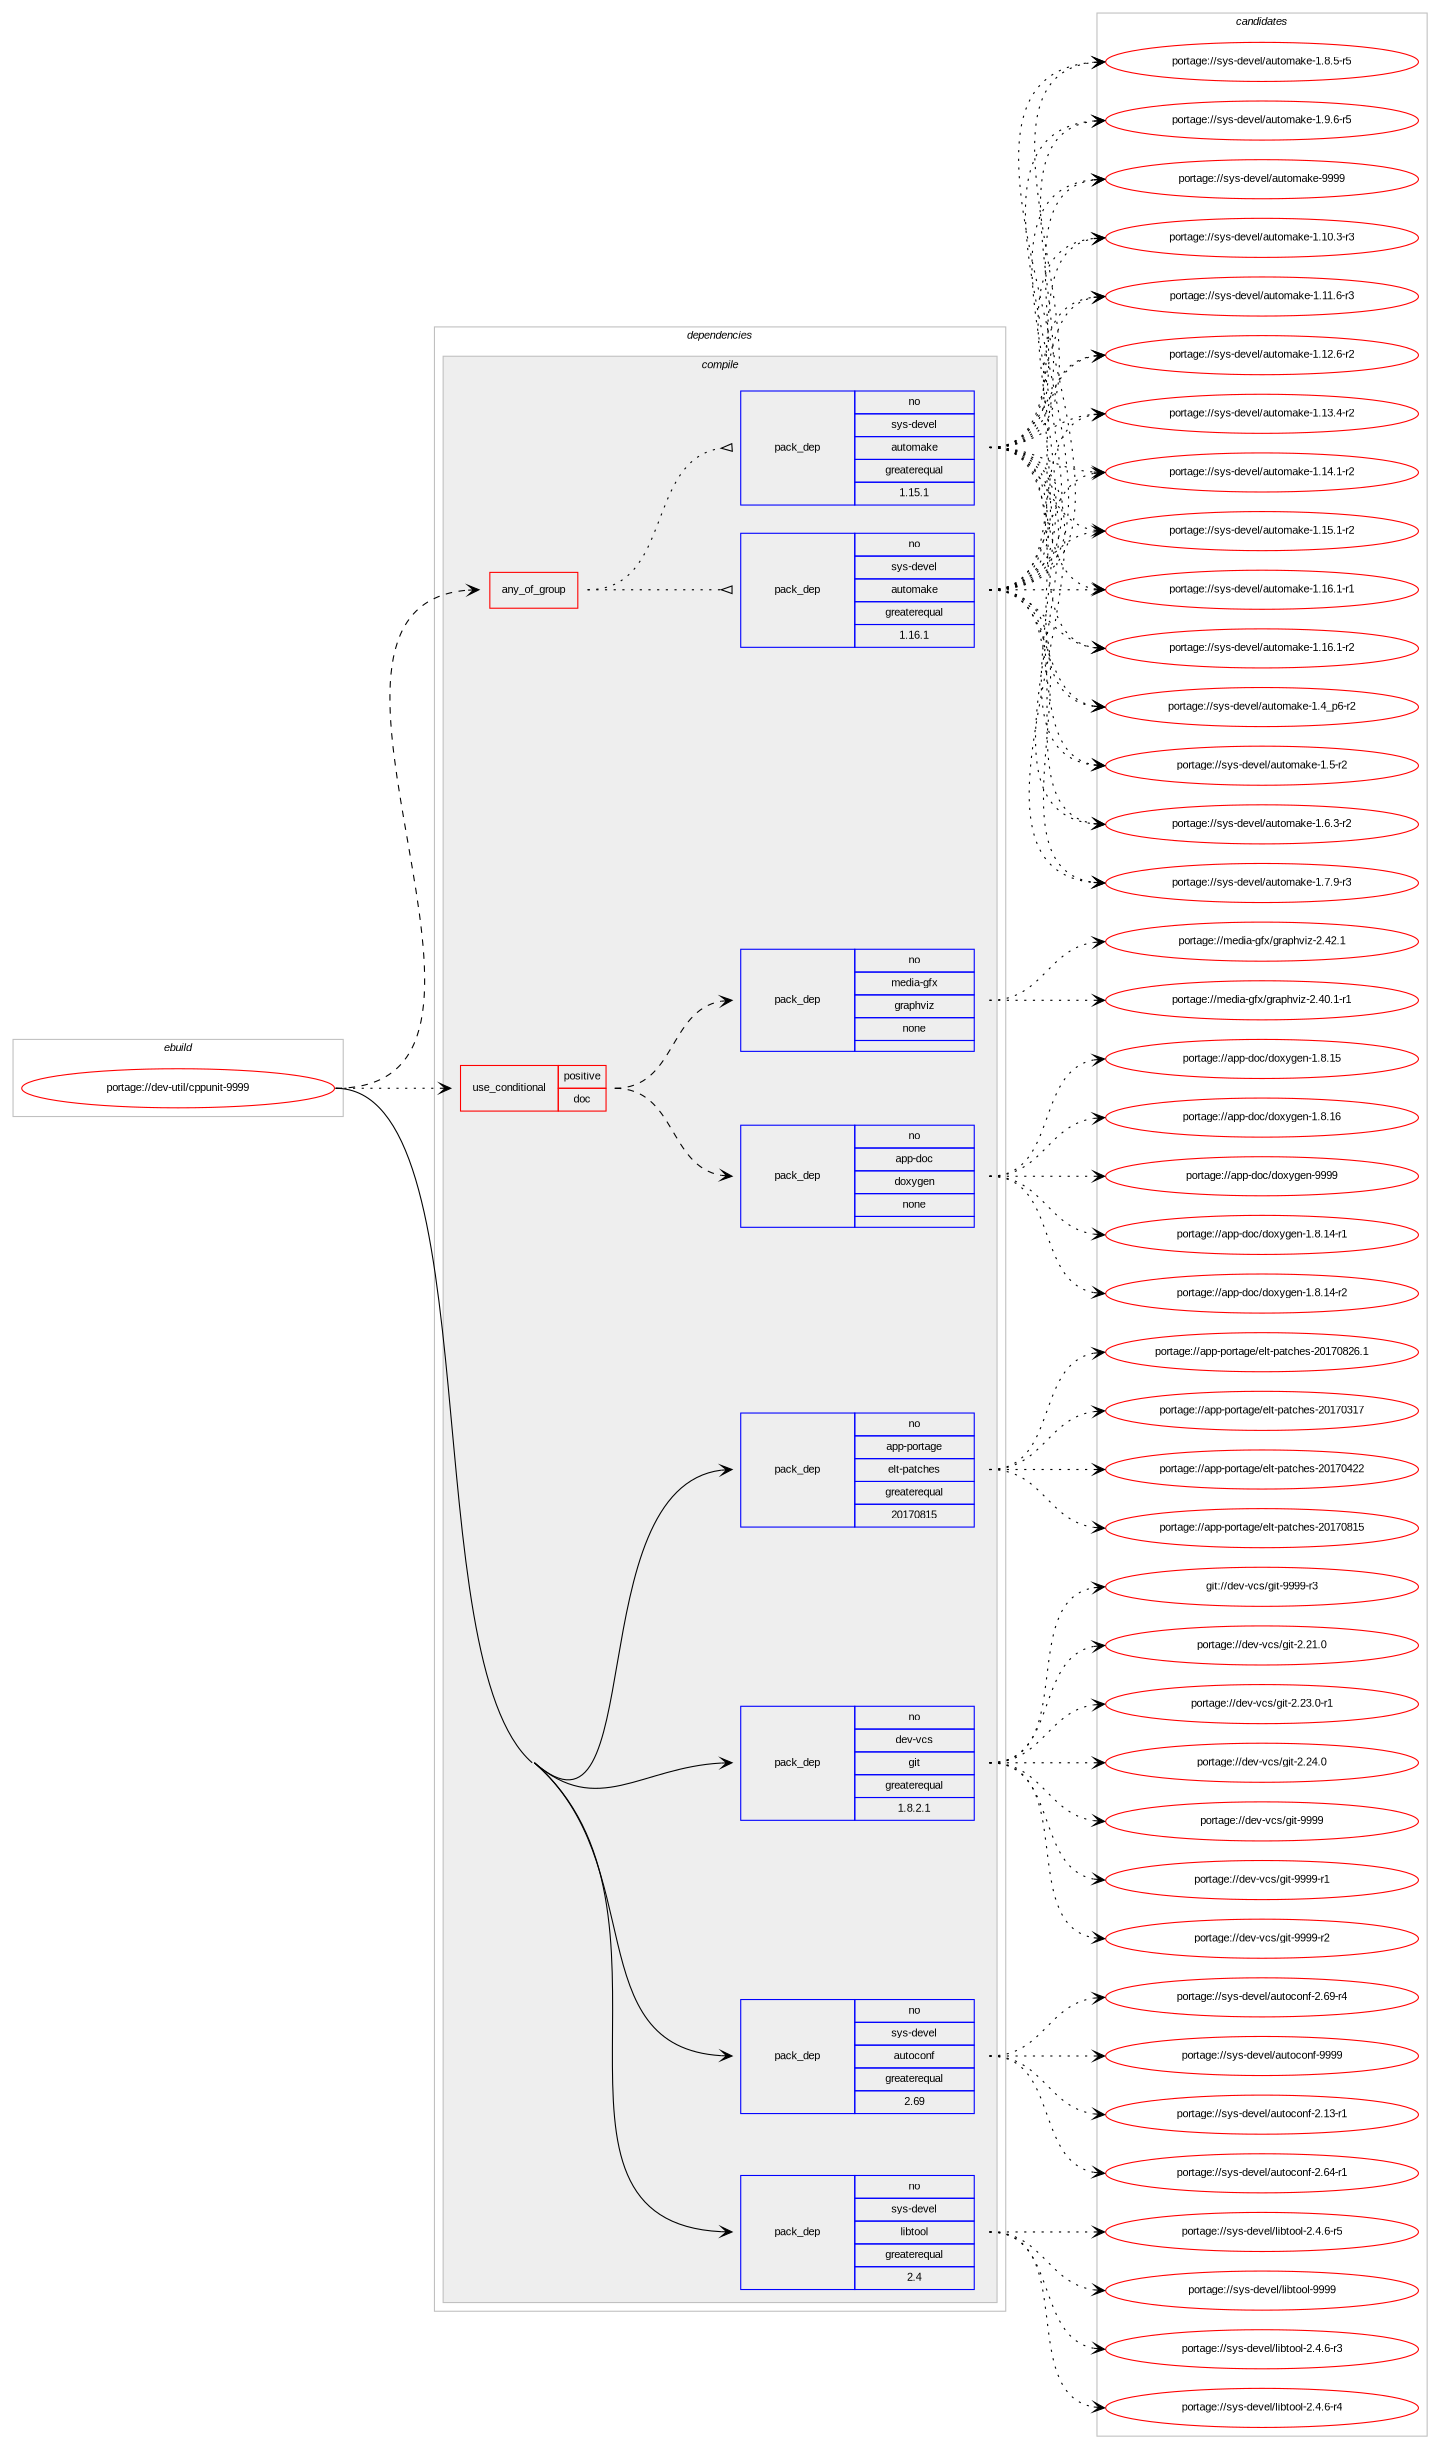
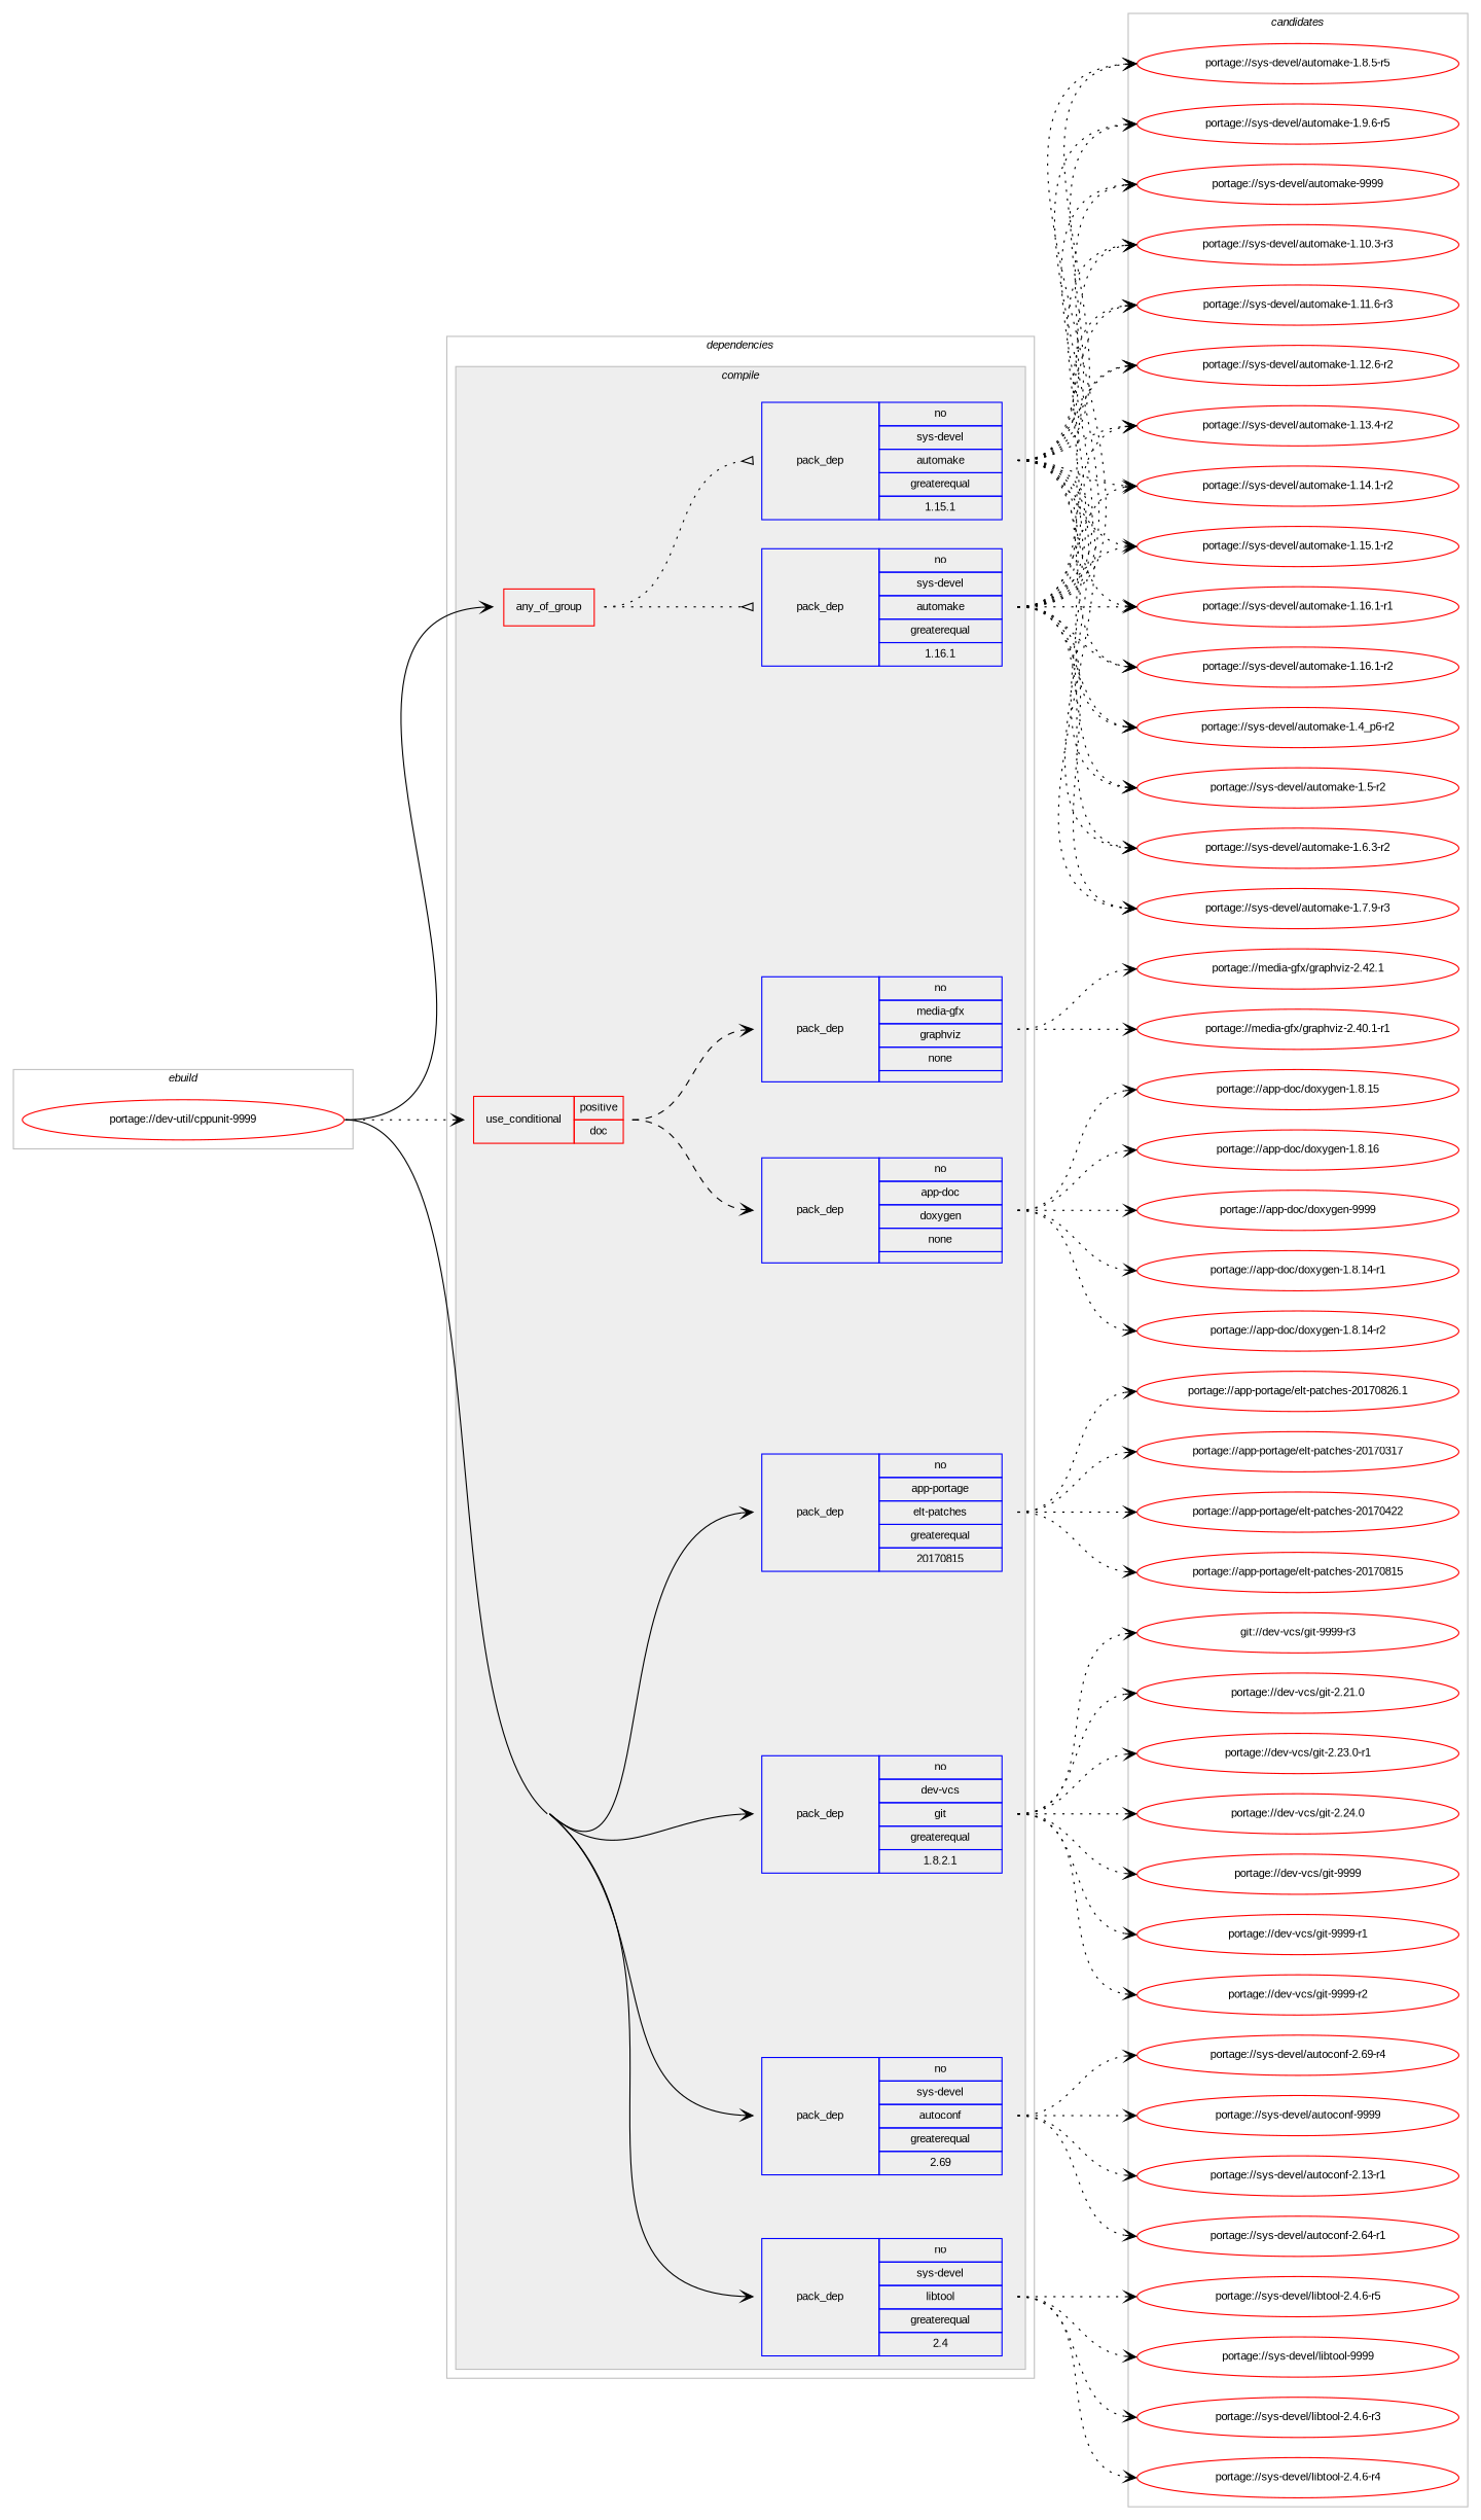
  digraph {
    compound=true
    concentrate=true
    fontname="Liberation Sans"
    fontsize=10
    newrank=true
    rankdir=LR
    ranksep=1.5
    node [color=red fontname="Liberation Sans" fontsize=10]
    edge [arrowhead=vee fontname="Liberation Sans" headport=w style=dotted tailport=e weight=100]
    n1 [label="portage://dev-util/cppunit-9999" width=4]
    n2 [color=blue label=<<TABLE BORDER="0" CELLBORDER="1" CELLSPACING="0" CELLPADDING="4" WIDTH="220"><TR><TD ROWSPAN="6" CELLPADDING="30">pack_dep</TD></TR><TR><TD WIDTH="110">no</TD></TR><TR><TD>sys-devel</TD></TR><TR><TD>automake</TD></TR><TR><TD>greaterequal</TD></TR><TR><TD>1.16.1</TD></TR></TABLE>> shape=none]
    n3 [color=blue label=<<TABLE BORDER="0" CELLBORDER="1" CELLSPACING="0" CELLPADDING="4" WIDTH="220"><TR><TD ROWSPAN="6" CELLPADDING="30">pack_dep</TD></TR><TR><TD WIDTH="110">no</TD></TR><TR><TD>sys-devel</TD></TR><TR><TD>automake</TD></TR><TR><TD>greaterequal</TD></TR><TR><TD>1.15.1</TD></TR></TABLE>> shape=none]
    n4 [label=<<TABLE BORDER="0" CELLBORDER="1" CELLSPACING="0" CELLPADDING="4"><TR><TD CELLPADDING="10">any_of_group</TD></TR></TABLE>> shape=none]
    n5 [color=blue label=<<TABLE BORDER="0" CELLBORDER="1" CELLSPACING="0" CELLPADDING="4" WIDTH="220"><TR><TD ROWSPAN="6" CELLPADDING="30">pack_dep</TD></TR><TR><TD WIDTH="110">no</TD></TR><TR><TD>app-doc</TD></TR><TR><TD>doxygen</TD></TR><TR><TD>none</TD></TR><TR><TD></TD></TR></TABLE>> shape=none]
    n6 [color=blue label=<<TABLE BORDER="0" CELLBORDER="1" CELLSPACING="0" CELLPADDING="4" WIDTH="220"><TR><TD ROWSPAN="6" CELLPADDING="30">pack_dep</TD></TR><TR><TD WIDTH="110">no</TD></TR><TR><TD>media-gfx</TD></TR><TR><TD>graphviz</TD></TR><TR><TD>none</TD></TR><TR><TD></TD></TR></TABLE>> shape=none]
    n7 [label=<<TABLE BORDER="0" CELLBORDER="1" CELLSPACING="0" CELLPADDING="4"><TR><TD ROWSPAN="3" CELLPADDING="10">use_conditional</TD></TR><TR><TD>positive</TD></TR><TR><TD>doc</TD></TR></TABLE>> shape=none]
    n8 [color=blue label=<<TABLE BORDER="0" CELLBORDER="1" CELLSPACING="0" CELLPADDING="4" WIDTH="220"><TR><TD ROWSPAN="6" CELLPADDING="30">pack_dep</TD></TR><TR><TD WIDTH="110">no</TD></TR><TR><TD>app-portage</TD></TR><TR><TD>elt-patches</TD></TR><TR><TD>greaterequal</TD></TR><TR><TD>20170815</TD></TR></TABLE>> shape=none]
    n9 [color=blue label=<<TABLE BORDER="0" CELLBORDER="1" CELLSPACING="0" CELLPADDING="4" WIDTH="220"><TR><TD ROWSPAN="6" CELLPADDING="30">pack_dep</TD></TR><TR><TD WIDTH="110">no</TD></TR><TR><TD>dev-vcs</TD></TR><TR><TD>git</TD></TR><TR><TD>greaterequal</TD></TR><TR><TD>1.8.2.1</TD></TR></TABLE>> shape=none]
    n10 [color=blue label=<<TABLE BORDER="0" CELLBORDER="1" CELLSPACING="0" CELLPADDING="4" WIDTH="220"><TR><TD ROWSPAN="6" CELLPADDING="30">pack_dep</TD></TR><TR><TD WIDTH="110">no</TD></TR><TR><TD>sys-devel</TD></TR><TR><TD>autoconf</TD></TR><TR><TD>greaterequal</TD></TR><TR><TD>2.69</TD></TR></TABLE>> shape=none]
    n11 [color=blue label=<<TABLE BORDER="0" CELLBORDER="1" CELLSPACING="0" CELLPADDING="4" WIDTH="220"><TR><TD ROWSPAN="6" CELLPADDING="30">pack_dep</TD></TR><TR><TD WIDTH="110">no</TD></TR><TR><TD>sys-devel</TD></TR><TR><TD>libtool</TD></TR><TR><TD>greaterequal</TD></TR><TR><TD>2.4</TD></TR></TABLE>> shape=none]
    n12 [label="portage://sys-devel/automake-1.10.3-r3" width=4]
    n13 [label="portage://sys-devel/automake-1.11.6-r3" width=4]
    n14 [label="portage://sys-devel/automake-1.12.6-r2" width=4]
    n15 [label="portage://sys-devel/automake-1.13.4-r2" width=4]
    n16 [label="portage://sys-devel/automake-1.14.1-r2" width=4]
    n17 [label="portage://sys-devel/automake-1.15.1-r2" width=4]
    n18 [label="portage://sys-devel/automake-1.16.1-r1" width=4]
    n19 [label="portage://sys-devel/automake-1.16.1-r2" width=4]
    n20 [label="portage://sys-devel/automake-1.4_p6-r2" width=4]
    n21 [label="portage://sys-devel/automake-1.5-r2" width=4]
    n22 [label="portage://sys-devel/automake-1.6.3-r2" width=4]
    n23 [label="portage://sys-devel/automake-1.7.9-r3" width=4]
    n24 [label="portage://sys-devel/automake-1.8.5-r5" width=4]
    n25 [label="portage://sys-devel/automake-1.9.6-r5" width=4]
    n26 [label="portage://sys-devel/automake-9999" width=4]
    n27 [label="portage://app-doc/doxygen-1.8.14-r1" width=4]
    n28 [label="portage://app-doc/doxygen-1.8.14-r2" width=4]
    n29 [label="portage://app-doc/doxygen-1.8.15" width=4]
    n30 [label="portage://app-doc/doxygen-1.8.16" width=4]
    n31 [label="portage://app-doc/doxygen-9999" width=4]
    n32 [label="portage://media-gfx/graphviz-2.40.1-r1" width=4]
    n33 [label="portage://media-gfx/graphviz-2.42.1" width=4]
    n34 [label="portage://app-portage/elt-patches-20170317" width=4]
    n35 [label="portage://app-portage/elt-patches-20170422" width=4]
    n36 [label="portage://app-portage/elt-patches-20170815" width=4]
    n37 [label="portage://app-portage/elt-patches-20170826.1" width=4]
    n38 [label="portage://dev-vcs/git-2.21.0" width=4]
    n39 [label="portage://dev-vcs/git-2.23.0-r1" width=4]
    n40 [label="portage://dev-vcs/git-2.24.0" width=4]
    n41 [label="portage://dev-vcs/git-9999" width=4]
    n42 [label="portage://dev-vcs/git-9999-r1" width=4]
    n43 [label="portage://dev-vcs/git-9999-r2" width=4]
    n44 [label="git://dev-vcs/git-9999-r3" width=4]
    n45 [label="portage://sys-devel/autoconf-2.13-r1" width=4]
    n46 [label="portage://sys-devel/autoconf-2.64-r1" width=4]
    n47 [label="portage://sys-devel/autoconf-2.69-r4" width=4]
    n48 [label="portage://sys-devel/autoconf-9999" width=4]
    n49 [label="portage://sys-devel/libtool-2.4.6-r3" width=4]
    n50 [label="portage://sys-devel/libtool-2.4.6-r4" width=4]
    n51 [label="portage://sys-devel/libtool-2.4.6-r5" width=4]
    n52 [label="portage://sys-devel/libtool-9999" width=4]
    subgraph cluster_1 {
      color=gray
      label=<<i>ebuild</i>>
      rank=same
      n1
    }
    subgraph cluster_2 {
      color=gray
      label=<<i>dependencies</i>>
      subgraph cluster_3 {
        color=gray
        fillcolor="#eeeeee"
        label=<<i>compile</i>>
        style=filled
        subgraph sub_4 {
          color=gray
          fillcolor="#eeeeee"
          label=<<i>compile</i>>
          style=filled
          n4
          subgraph sub_5 {
            color=gray
            fillcolor="#eeeeee"
            label=<<i>compile</i>>
            style=filled
            n2
          }
          subgraph sub_6 {
            color=gray
            fillcolor="#eeeeee"
            label=<<i>compile</i>>
            style=filled
            n3
          }
        }
        subgraph sub_7 {
          color=gray
          fillcolor="#eeeeee"
          label=<<i>compile</i>>
          style=filled
          n7
          subgraph sub_8 {
            color=gray
            fillcolor="#eeeeee"
            label=<<i>compile</i>>
            style=filled
            n5
          }
          subgraph sub_9 {
            color=gray
            fillcolor="#eeeeee"
            label=<<i>compile</i>>
            style=filled
            n6
          }
        }
        subgraph sub_10 {
          color=gray
          fillcolor="#eeeeee"
          label=<<i>compile</i>>
          style=filled
          n8
        }
        subgraph sub_11 {
          color=gray
          fillcolor="#eeeeee"
          label=<<i>compile</i>>
          style=filled
          n9
        }
        subgraph sub_12 {
          color=gray
          fillcolor="#eeeeee"
          label=<<i>compile</i>>
          style=filled
          n10
        }
        subgraph sub_13 {
          color=gray
          fillcolor="#eeeeee"
          label=<<i>compile</i>>
          style=filled
          n11
        }
      }
      subgraph cluster_14 {
        color=gray
        fillcolor="#eeeeee"
        label=<<i>compile and run</i>>
        style=filled
      }
      subgraph cluster_15 {
        color=gray
        fillcolor="#eeeeee"
        label=<<i>run</i>>
        style=filled
      }
    }
    subgraph cluster_16 {
      color=gray
      label=<<i>candidates</i>>
      rank=same
      subgraph sub_17 {
        color=black
        label=<<i>candidates</i>>
        nodesep=1
        rank=same
        n12
        n13
        n14
        n15
        n16
        n17
        n18
        n19
        n20
        n21
        n22
        n23
        n24
        n25
        n26
      }
      subgraph sub_18 {
        color=black
        label=<<i>candidates</i>>
        nodesep=1
        rank=same
        n12
        n13
        n14
        n15
        n16
        n17
        n18
        n19
        n20
        n21
        n22
        n23
        n24
        n25
        n26
      }
      subgraph sub_19 {
        color=black
        label=<<i>candidates</i>>
        nodesep=1
        rank=same
        n27
        n28
        n29
        n30
        n31
      }
      subgraph sub_20 {
        color=black
        label=<<i>candidates</i>>
        nodesep=1
        rank=same
        n32
        n33
      }
      subgraph sub_21 {
        color=black
        label=<<i>candidates</i>>
        nodesep=1
        rank=same
        n34
        n35
        n36
        n37
      }
      subgraph sub_22 {
        color=black
        label=<<i>candidates</i>>
        nodesep=1
        rank=same
        n38
        n39
        n40
        n41
        n42
        n43
        n44
      }
      subgraph sub_23 {
        color=black
        label=<<i>candidates</i>>
        nodesep=1
        rank=same
        n45
        n46
        n47
        n48
      }
      subgraph sub_24 {
        color=black
        label=<<i>candidates</i>>
        nodesep=1
        rank=same
        n49
        n50
        n51
        n52
      }
    }
-   n1 -> n4 [style=dashed weight=20]
+   n1 -> n4 [style=solid weight=20]
    n1 -> n7 [weight=20]
    n1 -> n8 [style=solid weight=20]
    n1 -> n9 [style=solid weight=20]
    n1 -> n10 [style=solid weight=20]
    n1 -> n11 [style=solid weight=20]
    n2 -> n12
    n2 -> n13
    n2 -> n14
    n2 -> n15
    n2 -> n16
    n2 -> n17
    n2 -> n18
    n2 -> n19
    n2 -> n20
    n2 -> n21
    n2 -> n22
    n2 -> n23
    n2 -> n24
    n2 -> n25
    n2 -> n26
    n3 -> n12
    n3 -> n13
    n3 -> n14
    n3 -> n15
    n3 -> n16
    n3 -> n17
    n3 -> n18
    n3 -> n19
    n3 -> n20
    n3 -> n21
    n3 -> n22
    n3 -> n23
    n3 -> n24
    n3 -> n25
    n3 -> n26
    n4 -> n2 [arrowhead=oinv weight=20]
    n4 -> n3 [arrowhead=oinv weight=20]
    n5 -> n27
    n5 -> n28
    n5 -> n29
    n5 -> n30
    n5 -> n31
    n6 -> n32
    n6 -> n33
    n7 -> n5 [style=dashed weight=20]
    n7 -> n6 [style=dashed weight=20]
    n8 -> n34
    n8 -> n35
    n8 -> n36
    n8 -> n37
    n9 -> n38
    n9 -> n39
    n9 -> n40
    n9 -> n41
    n9 -> n42
    n9 -> n43
    n9 -> n44
    n10 -> n45
    n10 -> n46
    n10 -> n47
    n10 -> n48
    n11 -> n49
    n11 -> n50
    n11 -> n51
    n11 -> n52
  }
